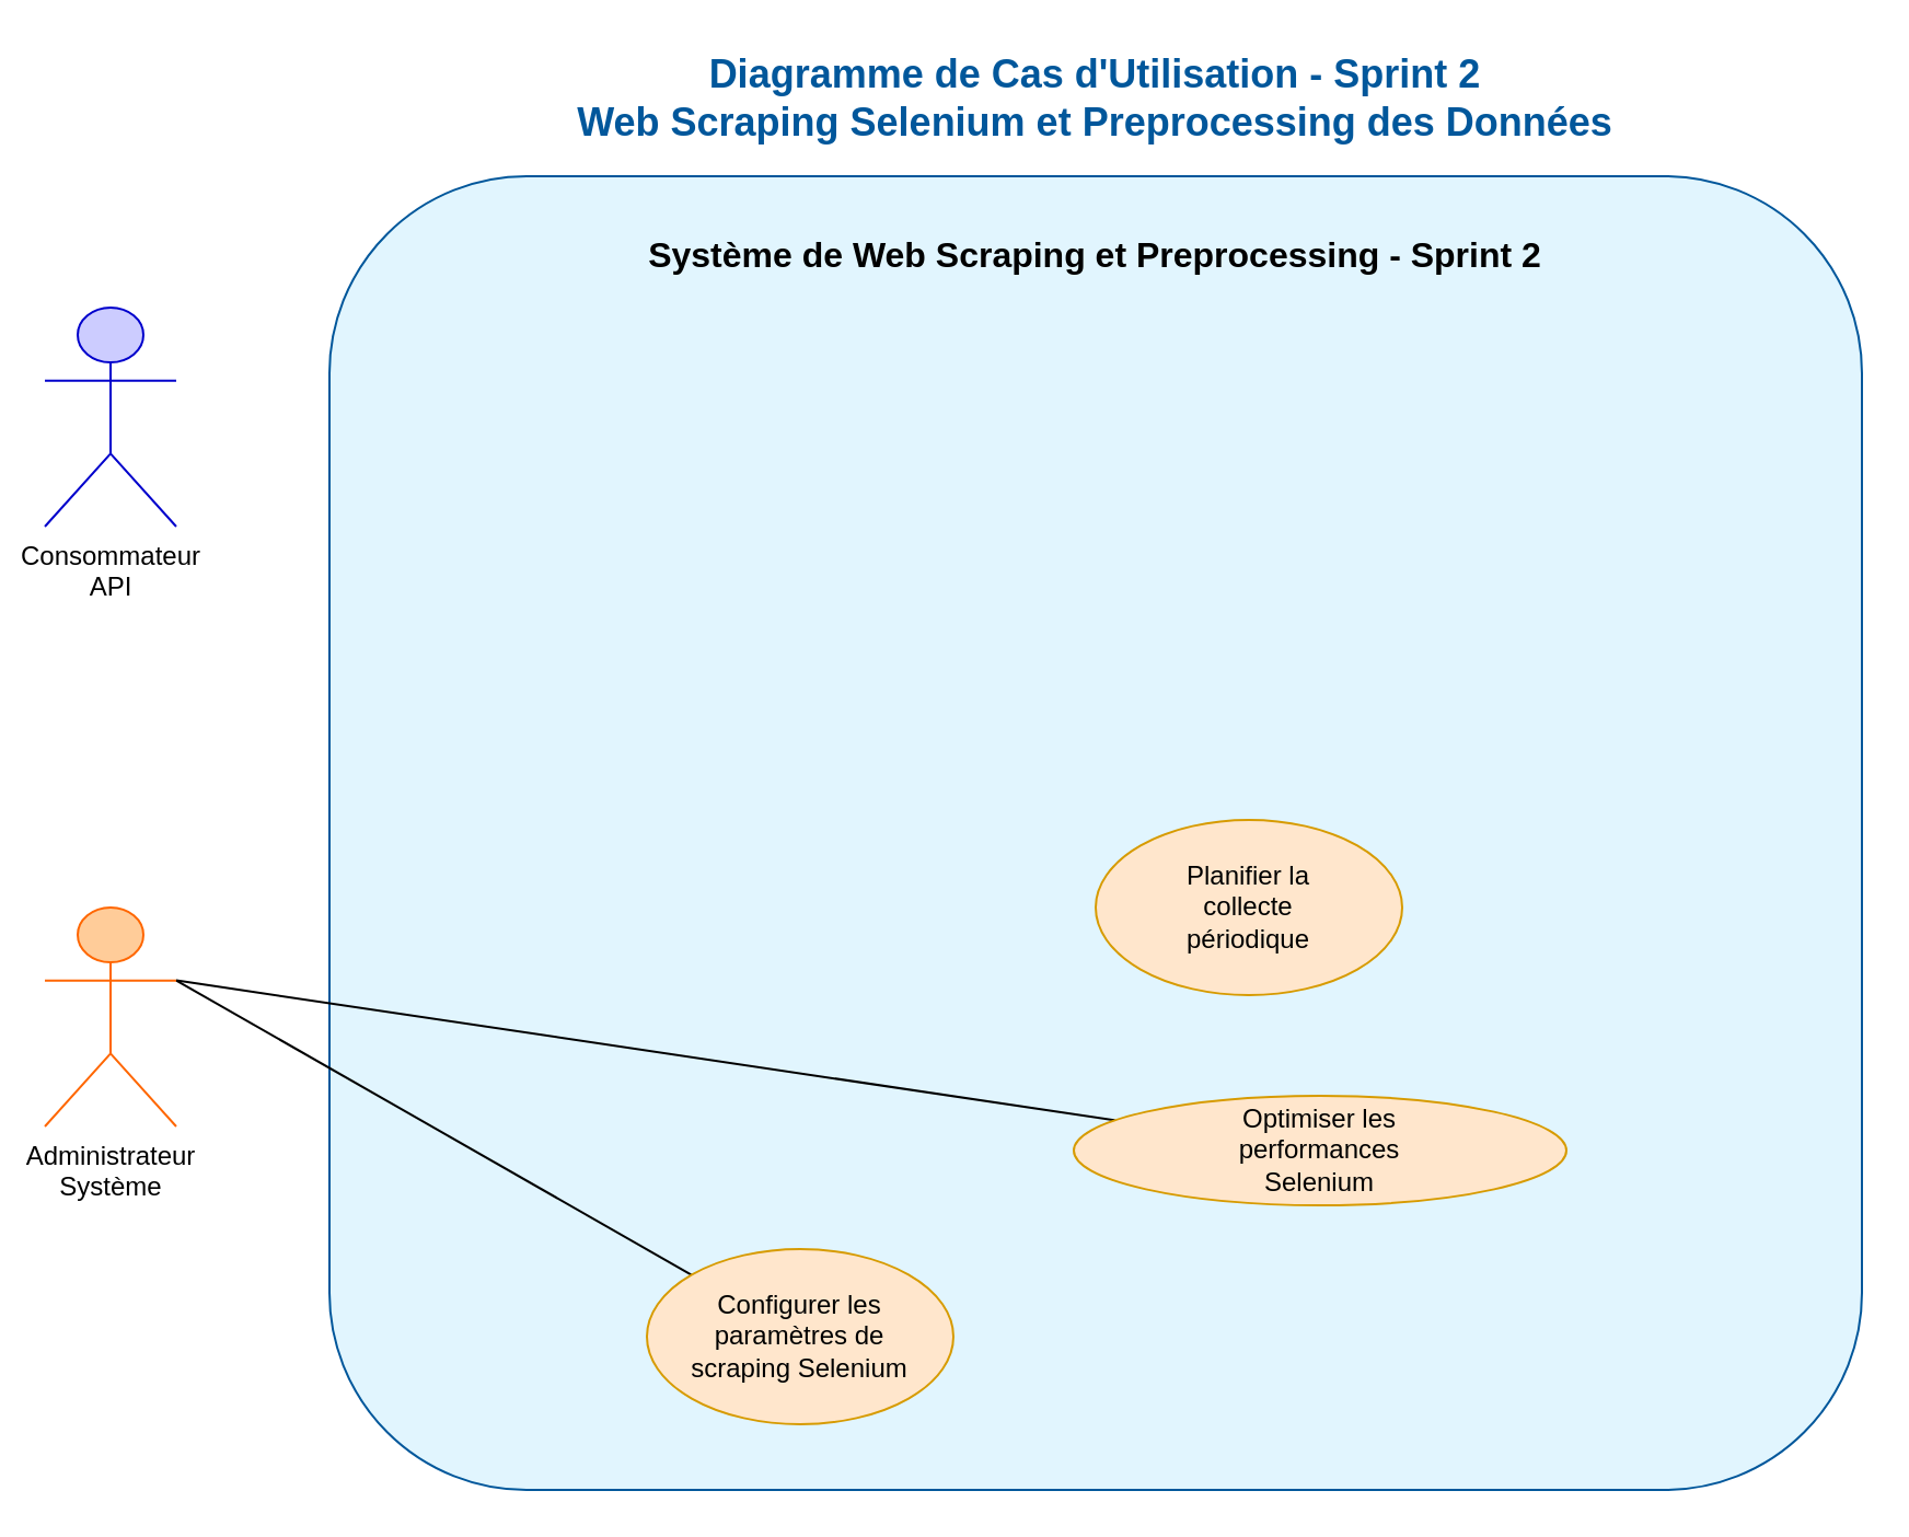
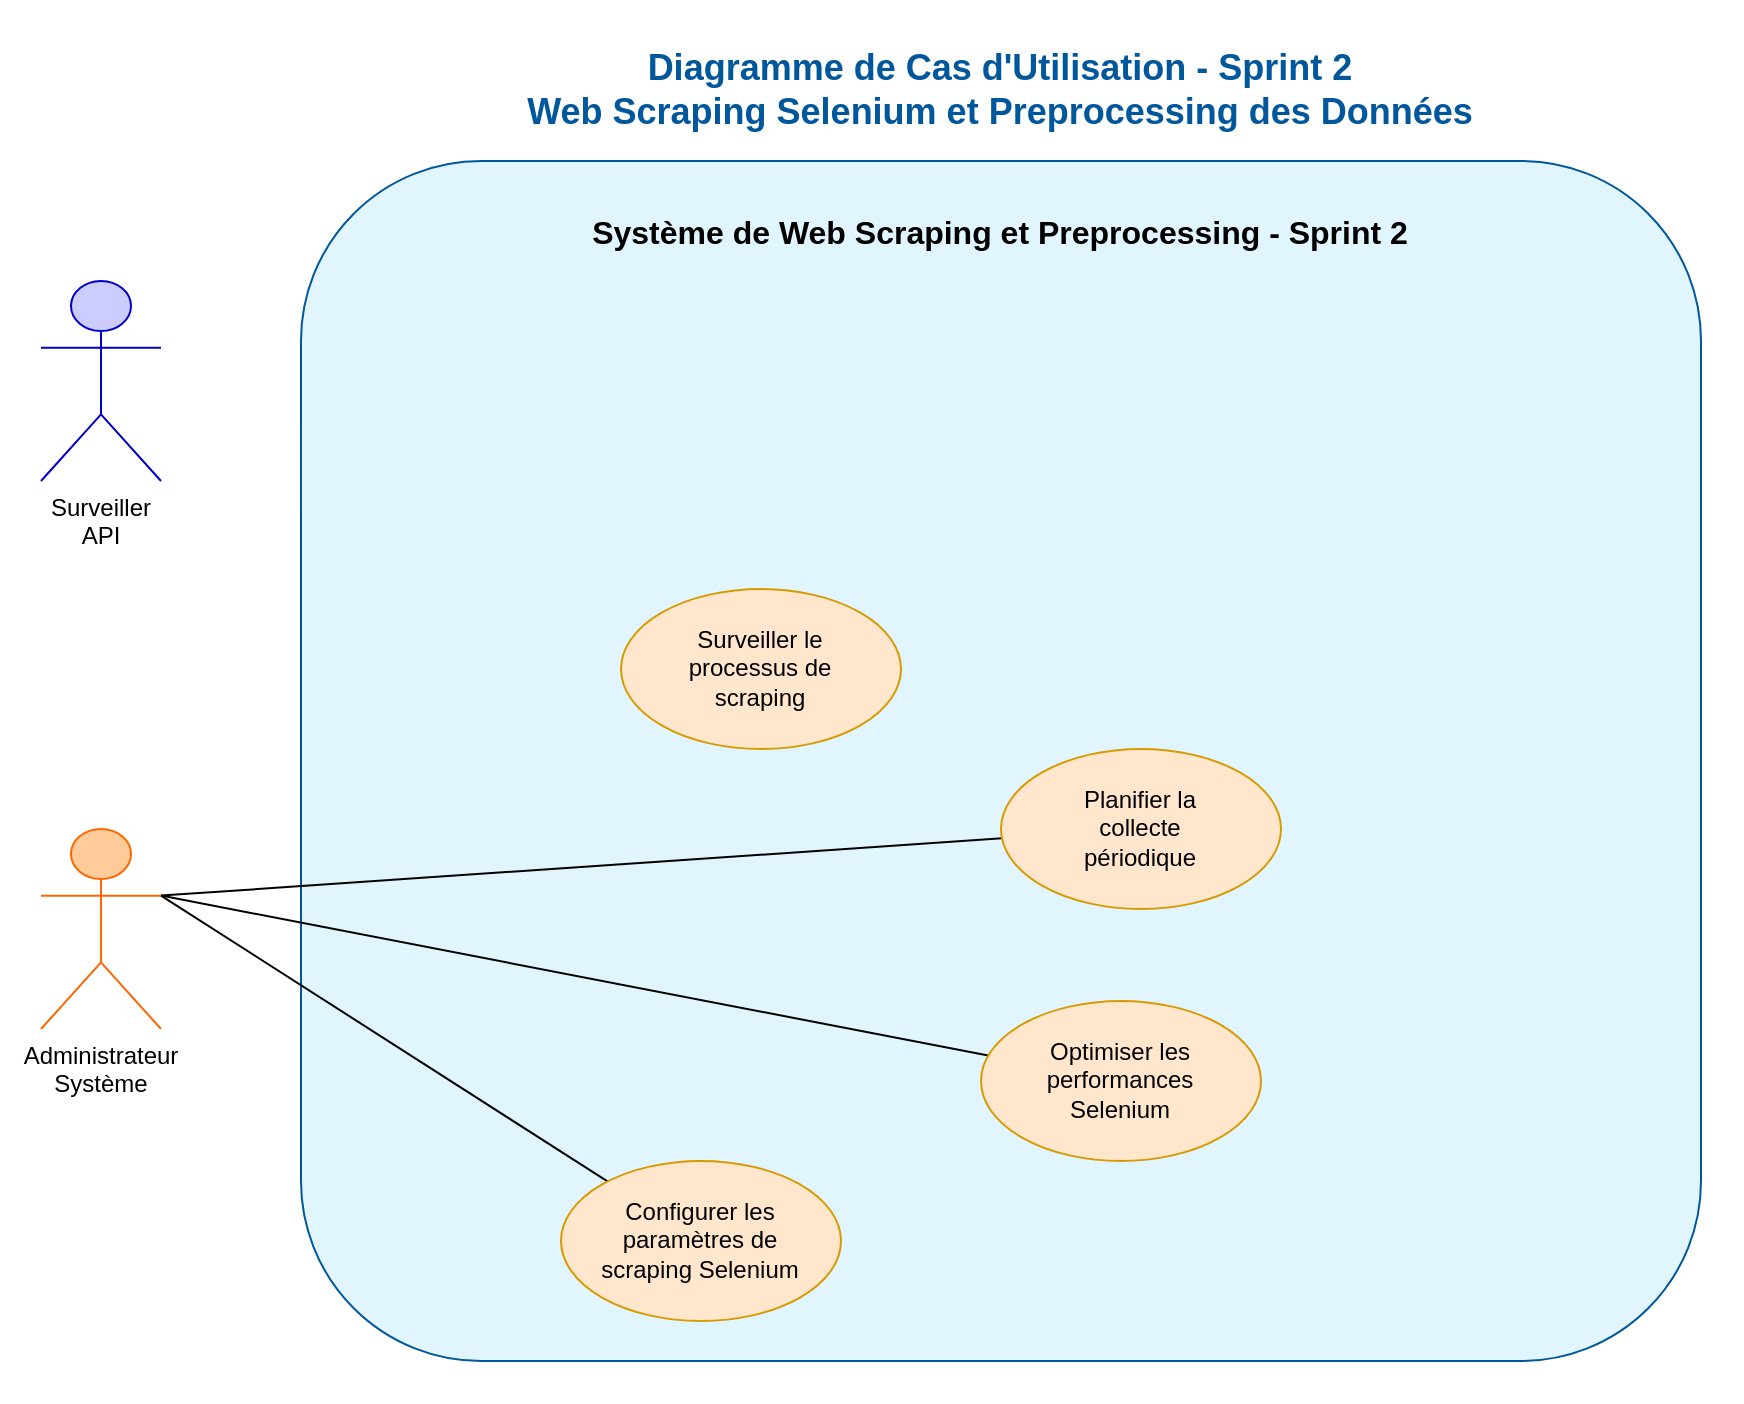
  <mxCell id="0" />
  <mxCell id="1" parent="0" />
  <mxCell id="2" value="Système de Web Scraping et Preprocessing - Sprint 2" style="rounded=1;whiteSpace=wrap;html=1;fillColor=#e1f5fe;strokeColor=#01579b;fontSize=16;fontStyle=1;verticalAlign=top;spacingTop=20;" parent="1" vertex="1"><mxGeometry x="150" y="80" width="700" height="600" as="geometry" /></mxCell>
+ <mxCell id="3" style="edgeStyle=none;html=1;exitX=1;exitY=0.333;exitDx=0;exitDy=0;exitPerimeter=0;endArrow=none;endFill=0;" edge="1" parent="1" source="6" target="10"><mxGeometry relative="1" as="geometry" /></mxCell>
  <mxCell id="4" style="edgeStyle=none;html=1;exitX=1;exitY=0.333;exitDx=0;exitDy=0;exitPerimeter=0;endArrow=none;endFill=0;" edge="1" parent="1" source="6" target="8"><mxGeometry relative="1" as="geometry" /></mxCell>
  <mxCell id="5" style="edgeStyle=none;html=1;exitX=1;exitY=0.333;exitDx=0;exitDy=0;exitPerimeter=0;endArrow=none;endFill=0;" edge="1" parent="1" source="6" target="11"><mxGeometry relative="1" as="geometry" /></mxCell>
  <mxCell id="6" value="Administrateur&lt;br&gt;Système" style="shape=umlActor;verticalLabelPosition=bottom;verticalAlign=top;html=1;outlineConnect=0;fillColor=#ffcc99;strokeColor=#ff6600;" parent="1" vertex="1"><mxGeometry x="20" y="414" width="60" height="100" as="geometry" /></mxCell>
- <mxCell id="7" value="Consommateur&lt;br&gt;API" style="shape=umlActor;verticalLabelPosition=bottom;verticalAlign=top;html=1;outlineConnect=0;fillColor=#ccccff;strokeColor=#0000cc;" parent="1" vertex="1"><mxGeometry x="20" y="140" width="60" height="100" as="geometry" /></mxCell>
- <mxCell id="8" value="Configurer les&lt;br&gt;paramètres de&lt;br&gt;scraping Selenium" style="ellipse;whiteSpace=wrap;html=1;fillColor=#ffe6cc;strokeColor=#d79b00;" parent="1" vertex="1"><mxGeometry x="295" y="570" width="140" height="80" as="geometry" /></mxCell>
+ <mxCell id="7" value="Surveiller&lt;br&gt;API" style="shape=umlActor;verticalLabelPosition=bottom;verticalAlign=top;html=1;outlineConnect=0;fillColor=#ccccff;strokeColor=#0000cc;" parent="1" vertex="1"><mxGeometry x="20" y="140" width="60" height="100" as="geometry" /></mxCell>
+ <mxCell id="8" value="Configurer les&lt;br&gt;paramètres de&lt;br&gt;scraping Selenium" style="ellipse;whiteSpace=wrap;html=1;fillColor=#ffe6cc;strokeColor=#d79b00;" parent="1" vertex="1"><mxGeometry x="280" y="580" width="140" height="80" as="geometry" /></mxCell>
+ <mxCell id="9" value="Surveiller le&lt;br&gt;processus de&lt;br&gt;scraping" style="ellipse;whiteSpace=wrap;html=1;fillColor=#ffe6cc;strokeColor=#d79b00;" parent="1" vertex="1"><mxGeometry x="310" y="294" width="140" height="80" as="geometry" /></mxCell>
  <mxCell id="10" value="Planifier la&lt;br&gt;collecte&lt;br&gt;périodique" style="ellipse;whiteSpace=wrap;html=1;fillColor=#ffe6cc;strokeColor=#d79b00;" parent="1" vertex="1"><mxGeometry x="500" y="374" width="140" height="80" as="geometry" /></mxCell>
- <mxCell id="11" value="Optimiser les&lt;br&gt;performances&lt;br&gt;Selenium" style="ellipse;whiteSpace=wrap;html=1;fillColor=#ffe6cc;strokeColor=#d79b00;" parent="1" vertex="1"><mxGeometry x="490" y="500" width="225" height="50" as="geometry" /></mxCell>
+ <mxCell id="11" value="Optimiser les&lt;br&gt;performances&lt;br&gt;Selenium" style="ellipse;whiteSpace=wrap;html=1;fillColor=#ffe6cc;strokeColor=#d79b00;" parent="1" vertex="1"><mxGeometry x="490" y="500" width="140" height="80" as="geometry" /></mxCell>
  <mxCell id="12" value="Diagramme de Cas d'Utilisation - Sprint 2&lt;br&gt;Web Scraping Selenium et Preprocessing des Données" style="text;html=1;strokeColor=none;fillColor=none;align=center;verticalAlign=middle;whiteSpace=wrap;rounded=0;fontSize=18;fontStyle=1;fontColor=#01579b;" parent="1" vertex="1"><mxGeometry x="250" y="20" width="500" height="50" as="geometry" /></mxCell>
